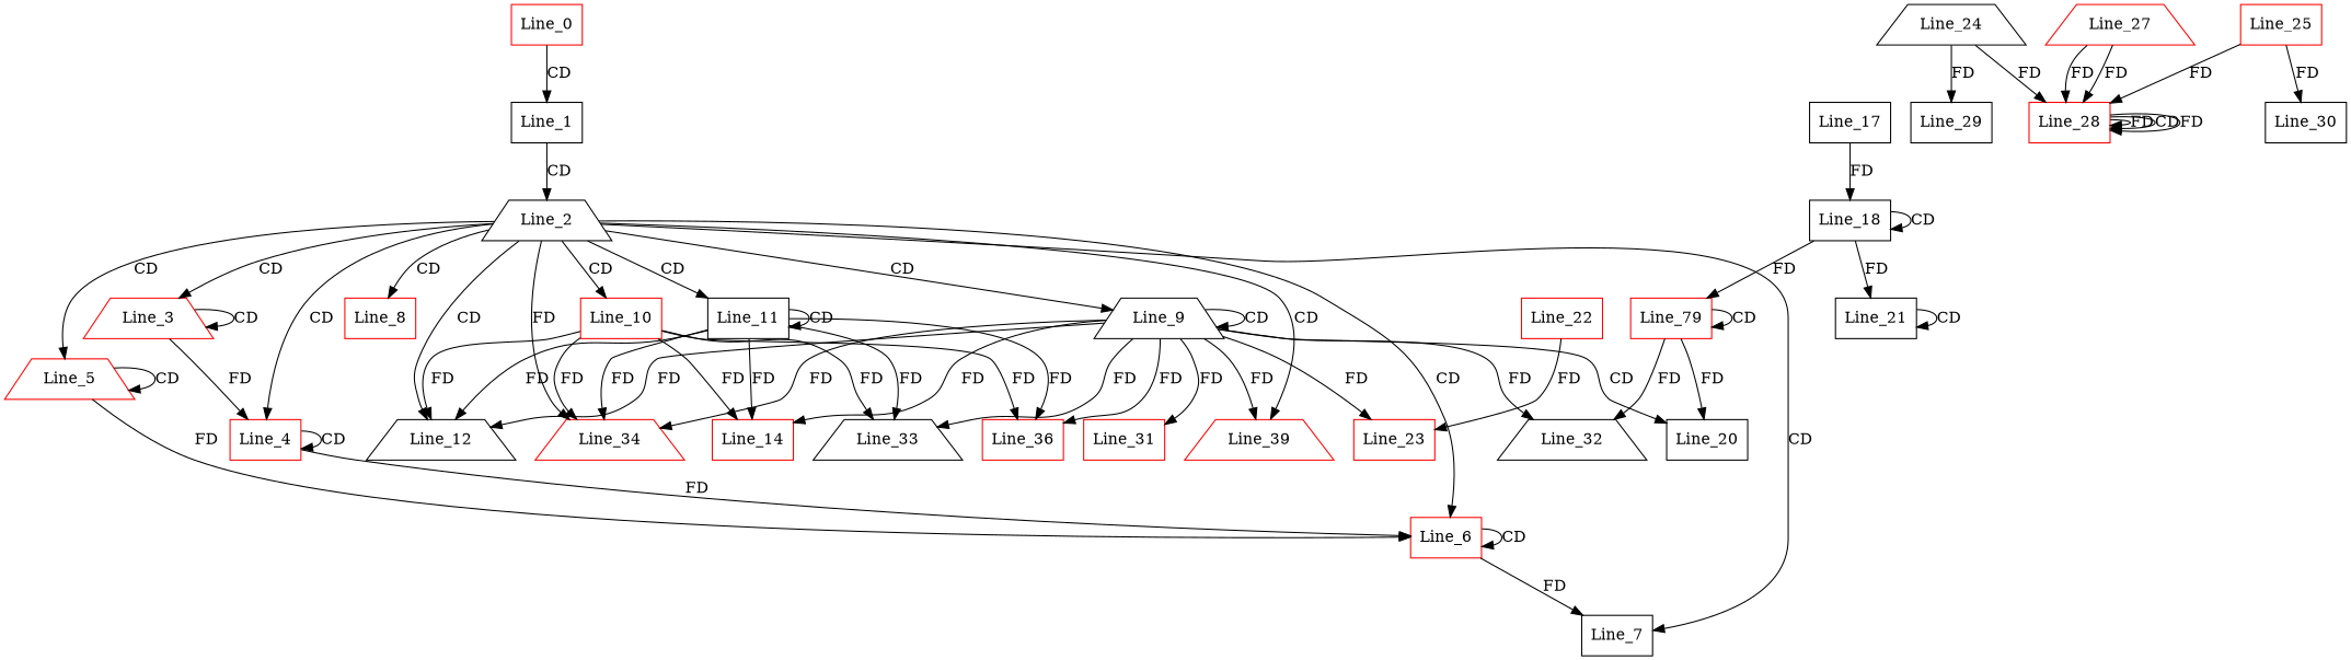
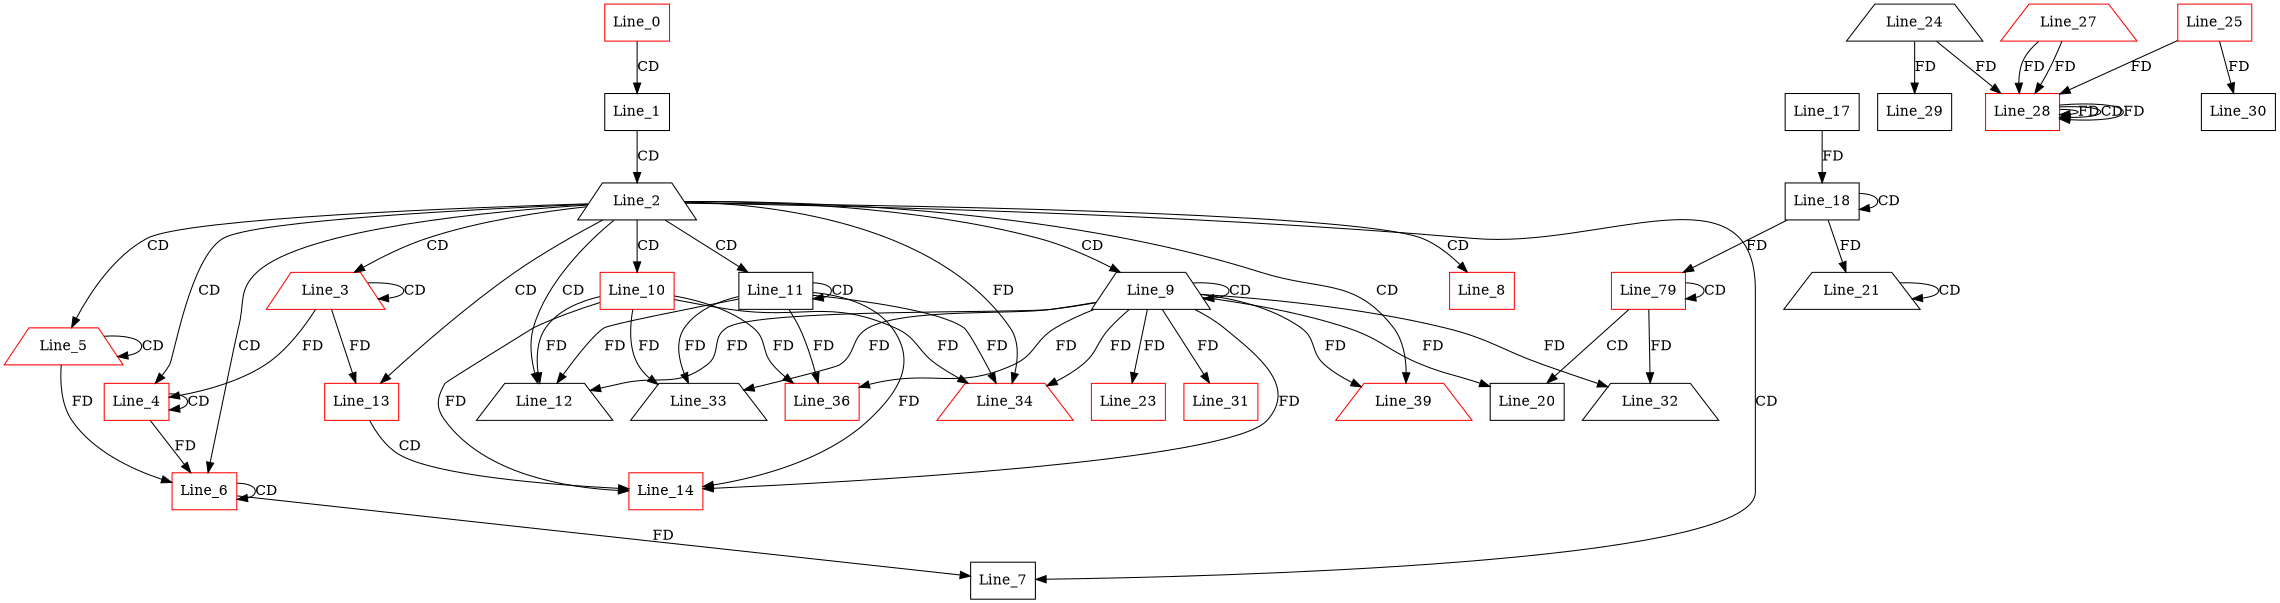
  digraph {
    node [color=red shape=box]
    Line_1 [color=black]
    Line_0
    Line_2 [color=black shape=trapezium]
    Line_3 [shape=trapezium]
    Line_4
    Line_5 [shape=trapezium]
    Line_6
    Line_7 [color=black]
    Line_8
    Line_9 [color=black shape=trapezium]
    Line_10
    Line_11 [color=black]
    Line_12 [color=black shape=trapezium]
+   Line_13
    Line_34 [shape=trapezium]
    Line_39 [shape=trapezium]
    Line_14
    Line_20 [color=black]
    Line_23
    Line_31
    Line_32 [color=black shape=trapezium]
    Line_33 [color=black shape=trapezium]
    Line_36
    Line_18 [color=black]
    n25 [label=Line_79]
-   Line_21 [color=black]
+   Line_21 [color=black shape=trapezium]
    Line_17 [color=black]
-   Line_22
    Line_28
    Line_27 [shape=trapezium]
    Line_24 [color=black shape=trapezium]
    Line_29 [color=black]
    Line_25
    Line_30 [color=black]
    Line_1 -> Line_2 [label=CD]
    Line_0 -> Line_1 [label=CD]
    Line_2 -> Line_3 [label=CD]
    Line_2 -> Line_4 [label=CD]
    Line_2 -> Line_5 [label=CD]
    Line_2 -> Line_6 [label=CD]
    Line_2 -> Line_7 [label=CD]
    Line_2 -> Line_8 [label=CD]
    Line_2 -> Line_9 [label=CD]
    Line_2 -> Line_10 [label=CD]
    Line_2 -> Line_11 [label=CD]
    Line_2 -> Line_12 [label=CD]
+   Line_2 -> Line_13 [label=CD]
    Line_2 -> Line_34 [label=FD]
    Line_2 -> Line_39 [label=CD]
    Line_3 -> Line_3 [label=CD]
    Line_3 -> Line_4 [label=FD]
+   Line_3 -> Line_13 [label=FD]
    Line_4 -> Line_4 [label=CD]
    Line_4 -> Line_6 [label=FD]
    Line_5 -> Line_5 [label=CD]
    Line_5 -> Line_6 [label=FD]
    Line_6 -> Line_6 [label=CD]
    Line_6 -> Line_7 [label=FD]
    Line_9 -> Line_9 [label=CD]
    Line_9 -> Line_12 [label=FD]
    Line_9 -> Line_34 [label=FD]
    Line_9 -> Line_39 [label=FD]
    Line_9 -> Line_14 [label=FD]
-   Line_9 -> Line_20 [label=CD]
+   Line_9 -> Line_20 [label=FD]
    Line_9 -> Line_23 [label=FD]
    Line_9 -> Line_31 [label=FD]
    Line_9 -> Line_32 [label=FD]
    Line_9 -> Line_33 [label=FD]
    Line_9 -> Line_36 [label=FD]
    Line_10 -> Line_12 [label=FD]
    Line_10 -> Line_34 [label=FD]
    Line_10 -> Line_14 [label=FD]
    Line_10 -> Line_33 [label=FD]
    Line_10 -> Line_36 [label=FD]
    Line_11 -> Line_11 [label=CD]
    Line_11 -> Line_12 [label=FD]
    Line_11 -> Line_34 [label=FD]
    Line_11 -> Line_14 [label=FD]
    Line_11 -> Line_33 [label=FD]
    Line_11 -> Line_36 [label=FD]
+   Line_13 -> Line_14 [label=CD]
    Line_18 -> Line_18 [label=CD]
    Line_18 -> n25 [label=FD]
    Line_18 -> Line_21 [label=FD]
-   n25 -> Line_20 [label=FD]
+   n25 -> Line_20 [label=CD]
    n25 -> Line_32 [label=FD]
    n25 -> n25 [label=CD]
    Line_21 -> Line_21 [label=CD]
    Line_17 -> Line_18 [label=FD]
-   Line_22 -> Line_23 [label=FD]
    Line_28 -> Line_28 [label=FD]
    Line_28 -> Line_28 [label=CD]
    Line_28 -> Line_28 [label=FD]
    Line_27 -> Line_28 [label=FD]
    Line_27 -> Line_28 [label=FD]
    Line_24 -> Line_28 [label=FD]
    Line_24 -> Line_29 [label=FD]
    Line_25 -> Line_28 [label=FD]
    Line_25 -> Line_30 [label=FD]
  }
